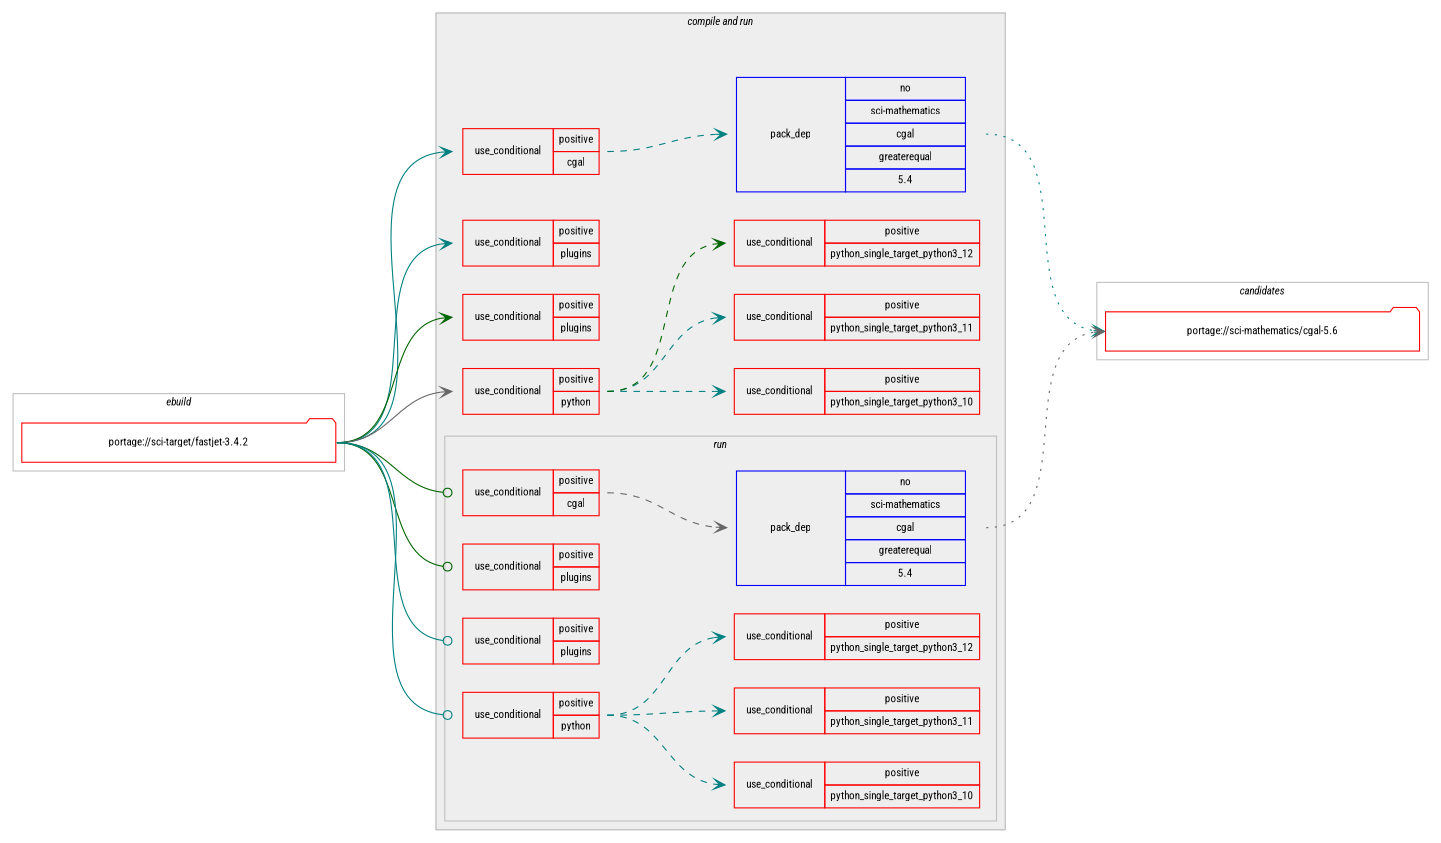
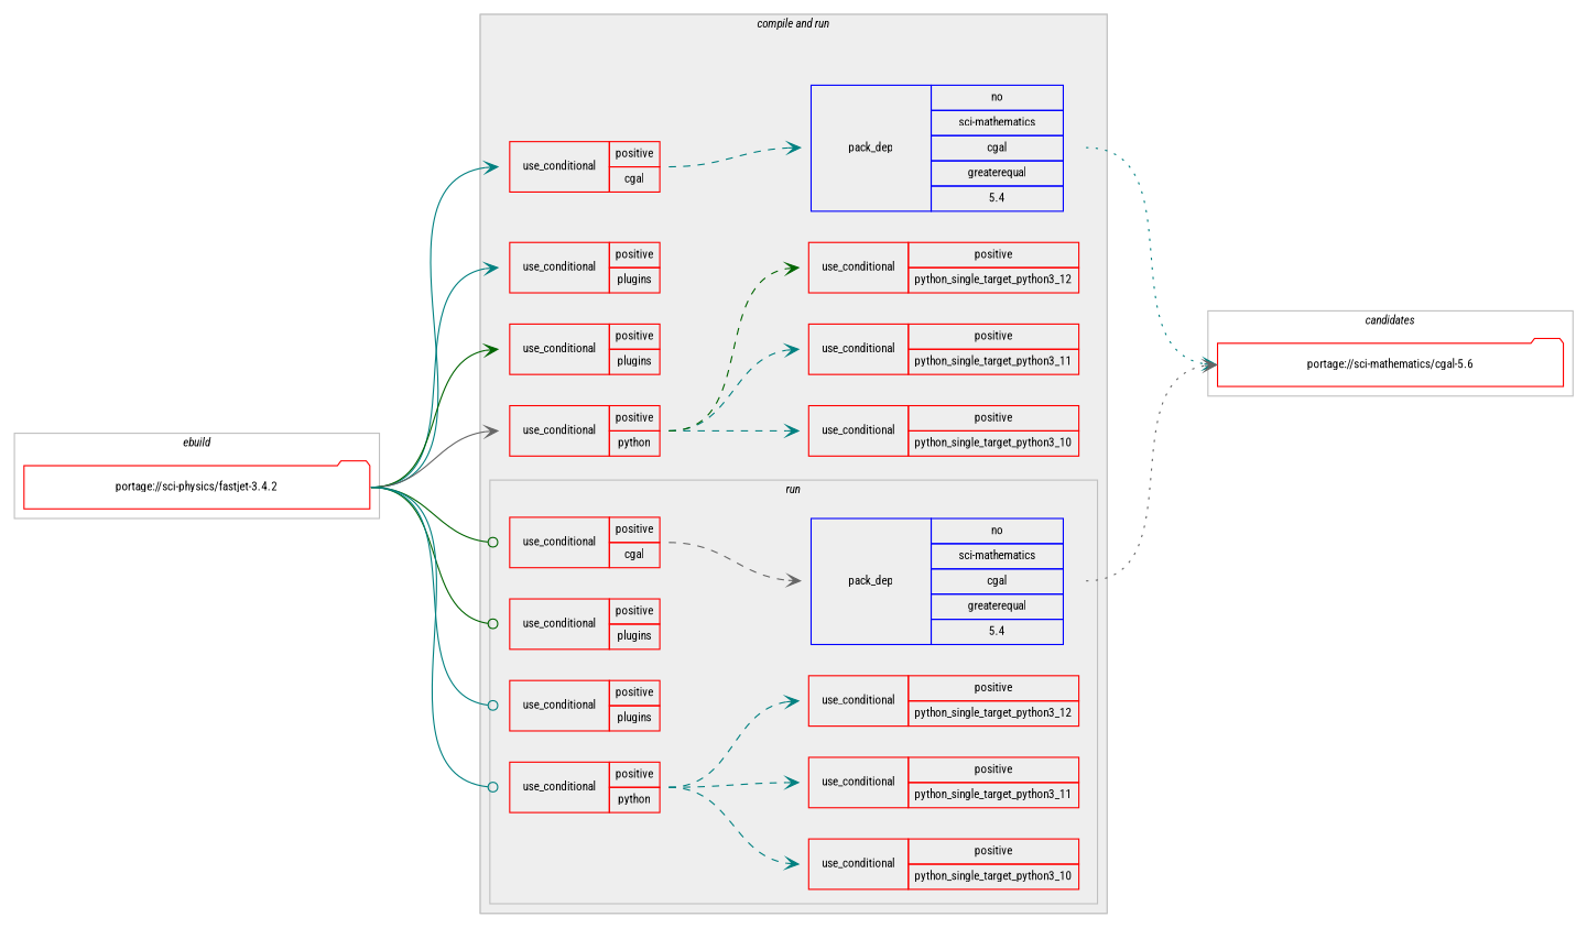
  digraph {
    compound=true
    concentrate=true
    fontname="Roboto Condensed"
    fontsize=10
    newrank=true
    rankdir=LR
    ranksep=1.5
    node [color=red fontname="Roboto Condensed" fontsize=10 shape=none]
    edge [arrowhead=vee headport=w style=solid tailport=e weight=20 color=teal fontname="Roboto Condensed"]
-   n1 [label="portage://sci-target/fastjet-3.4.2" width=4 shape=folder]
+   n1 [label="portage://sci-physics/fastjet-3.4.2" width=4 shape=folder]
    n2 [color=blue label=<<TABLE BORDER="0" CELLBORDER="1" CELLSPACING="0" CELLPADDING="4" WIDTH="220"><TR><TD ROWSPAN="6" CELLPADDING="30">pack_dep</TD></TR><TR><TD WIDTH="110">no</TD></TR><TR><TD>sci-mathematics</TD></TR><TR><TD>cgal</TD></TR><TR><TD>greaterequal</TD></TR><TR><TD>5.4</TD></TR></TABLE>>]
    n3 [label=<<TABLE BORDER="0" CELLBORDER="1" CELLSPACING="0" CELLPADDING="4"><TR><TD ROWSPAN="3" CELLPADDING="10">use_conditional</TD></TR><TR><TD>positive</TD></TR><TR><TD>cgal</TD></TR></TABLE>>]
    n4 [label=<<TABLE BORDER="0" CELLBORDER="1" CELLSPACING="0" CELLPADDING="4"><TR><TD ROWSPAN="3" CELLPADDING="10">use_conditional</TD></TR><TR><TD>positive</TD></TR><TR><TD>plugins</TD></TR></TABLE>>]
    n5 [label=<<TABLE BORDER="0" CELLBORDER="1" CELLSPACING="0" CELLPADDING="4"><TR><TD ROWSPAN="3" CELLPADDING="10">use_conditional</TD></TR><TR><TD>positive</TD></TR><TR><TD>plugins</TD></TR></TABLE>>]
    n6 [label=<<TABLE BORDER="0" CELLBORDER="1" CELLSPACING="0" CELLPADDING="4"><TR><TD ROWSPAN="3" CELLPADDING="10">use_conditional</TD></TR><TR><TD>positive</TD></TR><TR><TD>python_single_target_python3_10</TD></TR></TABLE>>]
    n7 [label=<<TABLE BORDER="0" CELLBORDER="1" CELLSPACING="0" CELLPADDING="4"><TR><TD ROWSPAN="3" CELLPADDING="10">use_conditional</TD></TR><TR><TD>positive</TD></TR><TR><TD>python_single_target_python3_11</TD></TR></TABLE>>]
    n8 [label=<<TABLE BORDER="0" CELLBORDER="1" CELLSPACING="0" CELLPADDING="4"><TR><TD ROWSPAN="3" CELLPADDING="10">use_conditional</TD></TR><TR><TD>positive</TD></TR><TR><TD>python_single_target_python3_12</TD></TR></TABLE>>]
    n9 [label=<<TABLE BORDER="0" CELLBORDER="1" CELLSPACING="0" CELLPADDING="4"><TR><TD ROWSPAN="3" CELLPADDING="10">use_conditional</TD></TR><TR><TD>positive</TD></TR><TR><TD>python</TD></TR></TABLE>>]
    n10 [color=blue label=<<TABLE BORDER="0" CELLBORDER="1" CELLSPACING="0" CELLPADDING="4" WIDTH="220"><TR><TD ROWSPAN="6" CELLPADDING="30">pack_dep</TD></TR><TR><TD WIDTH="110">no</TD></TR><TR><TD>sci-mathematics</TD></TR><TR><TD>cgal</TD></TR><TR><TD>greaterequal</TD></TR><TR><TD>5.4</TD></TR></TABLE>>]
    n11 [label=<<TABLE BORDER="0" CELLBORDER="1" CELLSPACING="0" CELLPADDING="4"><TR><TD ROWSPAN="3" CELLPADDING="10">use_conditional</TD></TR><TR><TD>positive</TD></TR><TR><TD>cgal</TD></TR></TABLE>>]
    n12 [label=<<TABLE BORDER="0" CELLBORDER="1" CELLSPACING="0" CELLPADDING="4"><TR><TD ROWSPAN="3" CELLPADDING="10">use_conditional</TD></TR><TR><TD>positive</TD></TR><TR><TD>plugins</TD></TR></TABLE>>]
    n13 [label=<<TABLE BORDER="0" CELLBORDER="1" CELLSPACING="0" CELLPADDING="4"><TR><TD ROWSPAN="3" CELLPADDING="10">use_conditional</TD></TR><TR><TD>positive</TD></TR><TR><TD>plugins</TD></TR></TABLE>>]
    n14 [label=<<TABLE BORDER="0" CELLBORDER="1" CELLSPACING="0" CELLPADDING="4"><TR><TD ROWSPAN="3" CELLPADDING="10">use_conditional</TD></TR><TR><TD>positive</TD></TR><TR><TD>python_single_target_python3_10</TD></TR></TABLE>>]
    n15 [label=<<TABLE BORDER="0" CELLBORDER="1" CELLSPACING="0" CELLPADDING="4"><TR><TD ROWSPAN="3" CELLPADDING="10">use_conditional</TD></TR><TR><TD>positive</TD></TR><TR><TD>python_single_target_python3_11</TD></TR></TABLE>>]
    n16 [label=<<TABLE BORDER="0" CELLBORDER="1" CELLSPACING="0" CELLPADDING="4"><TR><TD ROWSPAN="3" CELLPADDING="10">use_conditional</TD></TR><TR><TD>positive</TD></TR><TR><TD>python_single_target_python3_12</TD></TR></TABLE>>]
    n17 [label=<<TABLE BORDER="0" CELLBORDER="1" CELLSPACING="0" CELLPADDING="4"><TR><TD ROWSPAN="3" CELLPADDING="10">use_conditional</TD></TR><TR><TD>positive</TD></TR><TR><TD>python</TD></TR></TABLE>>]
    n18 [label="portage://sci-mathematics/cgal-5.6" width=4 shape=folder]
    subgraph cluster_1 {
      color=gray
      label=<<i>ebuild</i>>
      rank=same
      n1
    }
    subgraph cluster_2 {
      color=gray
      label=<<i>dependencies</i>>
      subgraph cluster_3 {
        color=gray
        fillcolor="#eeeeee"
        label=<<i>compile</i>>
        style=filled
        subgraph sub_4 {
          color=gray
          fillcolor="#eeeeee"
          label=<<i>compile</i>>
          style=filled
          n3
          subgraph sub_5 {
            color=gray
            fillcolor="#eeeeee"
            label=<<i>compile</i>>
            style=filled
            n2
          }
        }
        subgraph sub_6 {
          color=gray
          fillcolor="#eeeeee"
          label=<<i>compile</i>>
          style=filled
          n4
        }
        subgraph sub_7 {
          color=gray
          fillcolor="#eeeeee"
          label=<<i>compile</i>>
          style=filled
          n5
        }
        subgraph sub_8 {
          color=gray
          fillcolor="#eeeeee"
          label=<<i>compile</i>>
          style=filled
          n9
          subgraph sub_9 {
            color=gray
            fillcolor="#eeeeee"
            label=<<i>compile</i>>
            style=filled
            n6
          }
          subgraph sub_10 {
            color=gray
            fillcolor="#eeeeee"
            label=<<i>compile</i>>
            style=filled
            n7
          }
          subgraph sub_11 {
            color=gray
            fillcolor="#eeeeee"
            label=<<i>compile</i>>
            style=filled
            n8
          }
        }
      }
      subgraph cluster_12 {
        color=gray
        fillcolor="#eeeeee"
        label=<<i>compile and run</i>>
        style=filled
      }
      subgraph cluster_13 {
        color=gray
        fillcolor="#eeeeee"
        label=<<i>run</i>>
        style=filled
        subgraph sub_14 {
          color=gray
          fillcolor="#eeeeee"
          label=<<i>run</i>>
          style=filled
          n11
          subgraph sub_15 {
            color=gray
            fillcolor="#eeeeee"
            label=<<i>run</i>>
            style=filled
            n10
          }
        }
        subgraph sub_16 {
          color=gray
          fillcolor="#eeeeee"
          label=<<i>run</i>>
          style=filled
          n12
        }
        subgraph sub_17 {
          color=gray
          fillcolor="#eeeeee"
          label=<<i>run</i>>
          style=filled
          n13
        }
        subgraph sub_18 {
          color=gray
          fillcolor="#eeeeee"
          label=<<i>run</i>>
          style=filled
          n17
          subgraph sub_19 {
            color=gray
            fillcolor="#eeeeee"
            label=<<i>run</i>>
            style=filled
            n14
          }
          subgraph sub_20 {
            color=gray
            fillcolor="#eeeeee"
            label=<<i>run</i>>
            style=filled
            n15
          }
          subgraph sub_21 {
            color=gray
            fillcolor="#eeeeee"
            label=<<i>run</i>>
            style=filled
            n16
          }
        }
      }
    }
    subgraph cluster_22 {
      color=gray
      label=<<i>candidates</i>>
      rank=same
      subgraph sub_23 {
        color=black
        label=<<i>candidates</i>>
        nodesep=1
        rank=same
        n18
      }
      subgraph sub_24 {
        color=black
        label=<<i>candidates</i>>
        nodesep=1
        rank=same
        n18
      }
    }
    n1 -> n3
    n1 -> n4
    n1 -> n5 [color=darkgreen]
    n1 -> n9 [color=gray40]
    n1 -> n11 [arrowhead=odot color=darkgreen]
    n1 -> n12 [arrowhead=odot color=darkgreen]
    n1 -> n13 [arrowhead=odot]
    n1 -> n17 [arrowhead=odot]
    n2 -> n18 [style=dotted weight=100]
    n3 -> n2 [style=dashed]
    n9 -> n6 [style=dashed]
    n9 -> n7 [style=dashed]
    n9 -> n8 [style=dashed color=darkgreen]
    n10 -> n18 [style=dotted weight=100 color=gray40]
    n11 -> n10 [style=dashed color=gray40]
    n17 -> n14 [style=dashed]
    n17 -> n15 [style=dashed]
    n17 -> n16 [style=dashed]
  }
